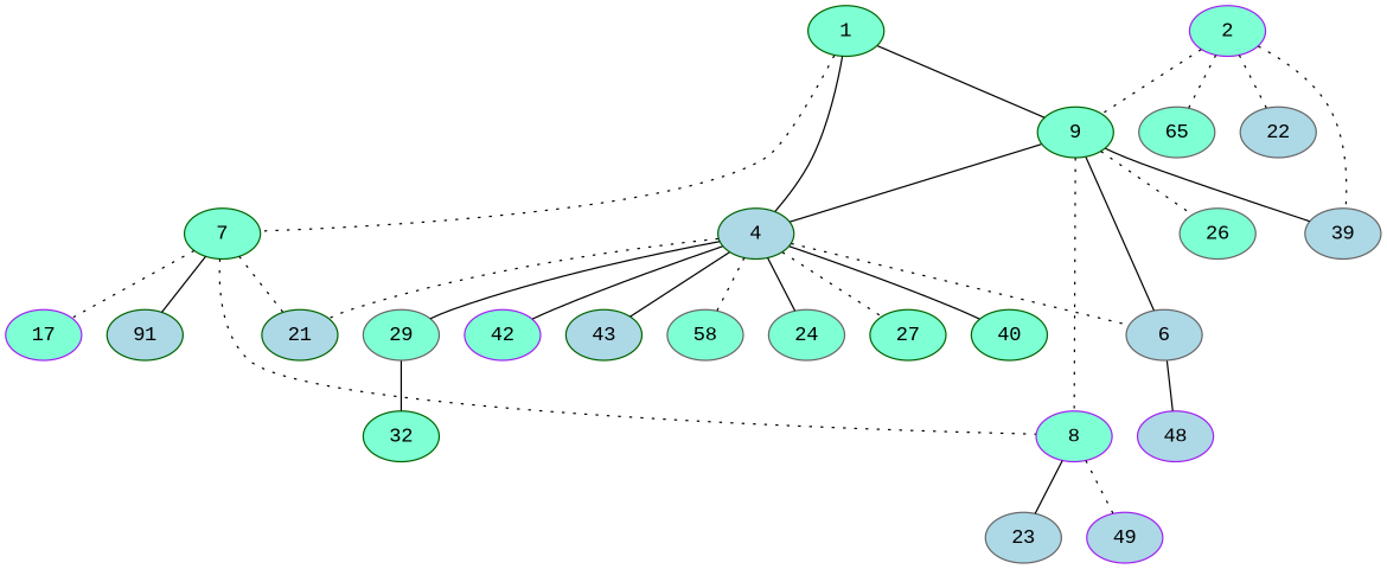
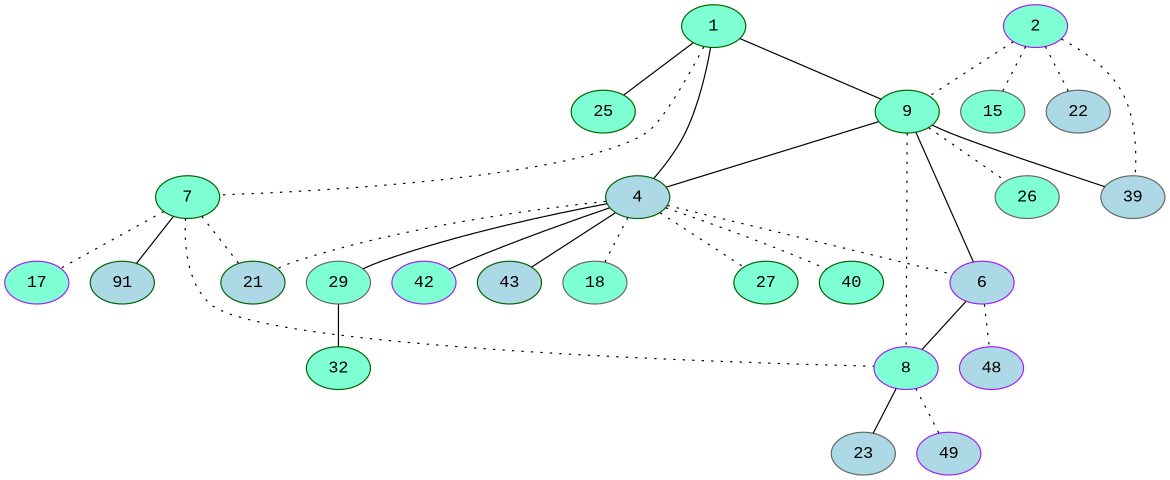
  graph {
    fontname="Liberation Mono"
    node [color=darkgreen fillcolor=aquamarine fontname="Liberation Mono" style=filled]
    edge [fontname="Liberation Mono" style=dotted]
    1 [super="+9"]
    n2 [label=9 super="+5"]
    4 [fillcolor=lightblue super="+20+10"]
    7 [super="+33+34"]
+   25 [super="+35+37"]
    2 [color=purple super="+12+11"]
-   15 [color=gray40 label=65]
+   15 [color=gray40]
    22 [color=gray40 fillcolor=lightblue]
    39 [color=gray40 fillcolor=lightblue]
-   6 [color=gray40 fillcolor=lightblue super="+28+13"]
+   6 [color=purple fillcolor=lightblue super="+28+13"]
    8 [color=purple super="+43+38"]
    n12 [color=gray40 label=26]
-   18 [color=gray40 super="+26+30" label=58]
-   24 [color=gray40]
+   18 [color=gray40 super="+26+30"]
    27
    29 [color=gray40]
    40
    42 [color=purple super="+44"]
    n19 [fillcolor=lightblue label=43]
    21 [fillcolor=lightblue]
    17 [color=purple]
    n22 [fillcolor=lightblue label=91]
    48 [color=purple fillcolor=lightblue]
    23 [color=gray40 fillcolor=lightblue]
    49 [color=purple fillcolor=lightblue]
    32
    1 -- n2 [style=solid weight=2]
    1 -- 4 [style=solid]
    1 -- 7
+   1 -- 25 [style=solid]
    n2 -- 4 [style=solid]
    n2 -- 39 [style=solid]
    n2 -- 6 [style=solid]
    n2 -- 8
    n2 -- n12
    4 -- 6
    4 -- 18
-   4 -- 24 [style=solid]
    4 -- 27
    4 -- 29 [style=solid]
-   4 -- 40 [style=solid]
+   4 -- 40
    4 -- 42 [style=solid]
    4 -- n19 [style=solid]
    4 -- 21 [weight=2]
    7 -- 8
    7 -- 21
    7 -- 17
    7 -- n22 [style=solid]
    2 -- n2
    2 -- 15
    2 -- 22
    2 -- 39
-   6 -- 48 [style=solid]
+   6 -- 8 [style=solid]
+   6 -- 48
    8 -- 23 [style=solid]
    8 -- 49
    29 -- 32 [style=solid]
  }
